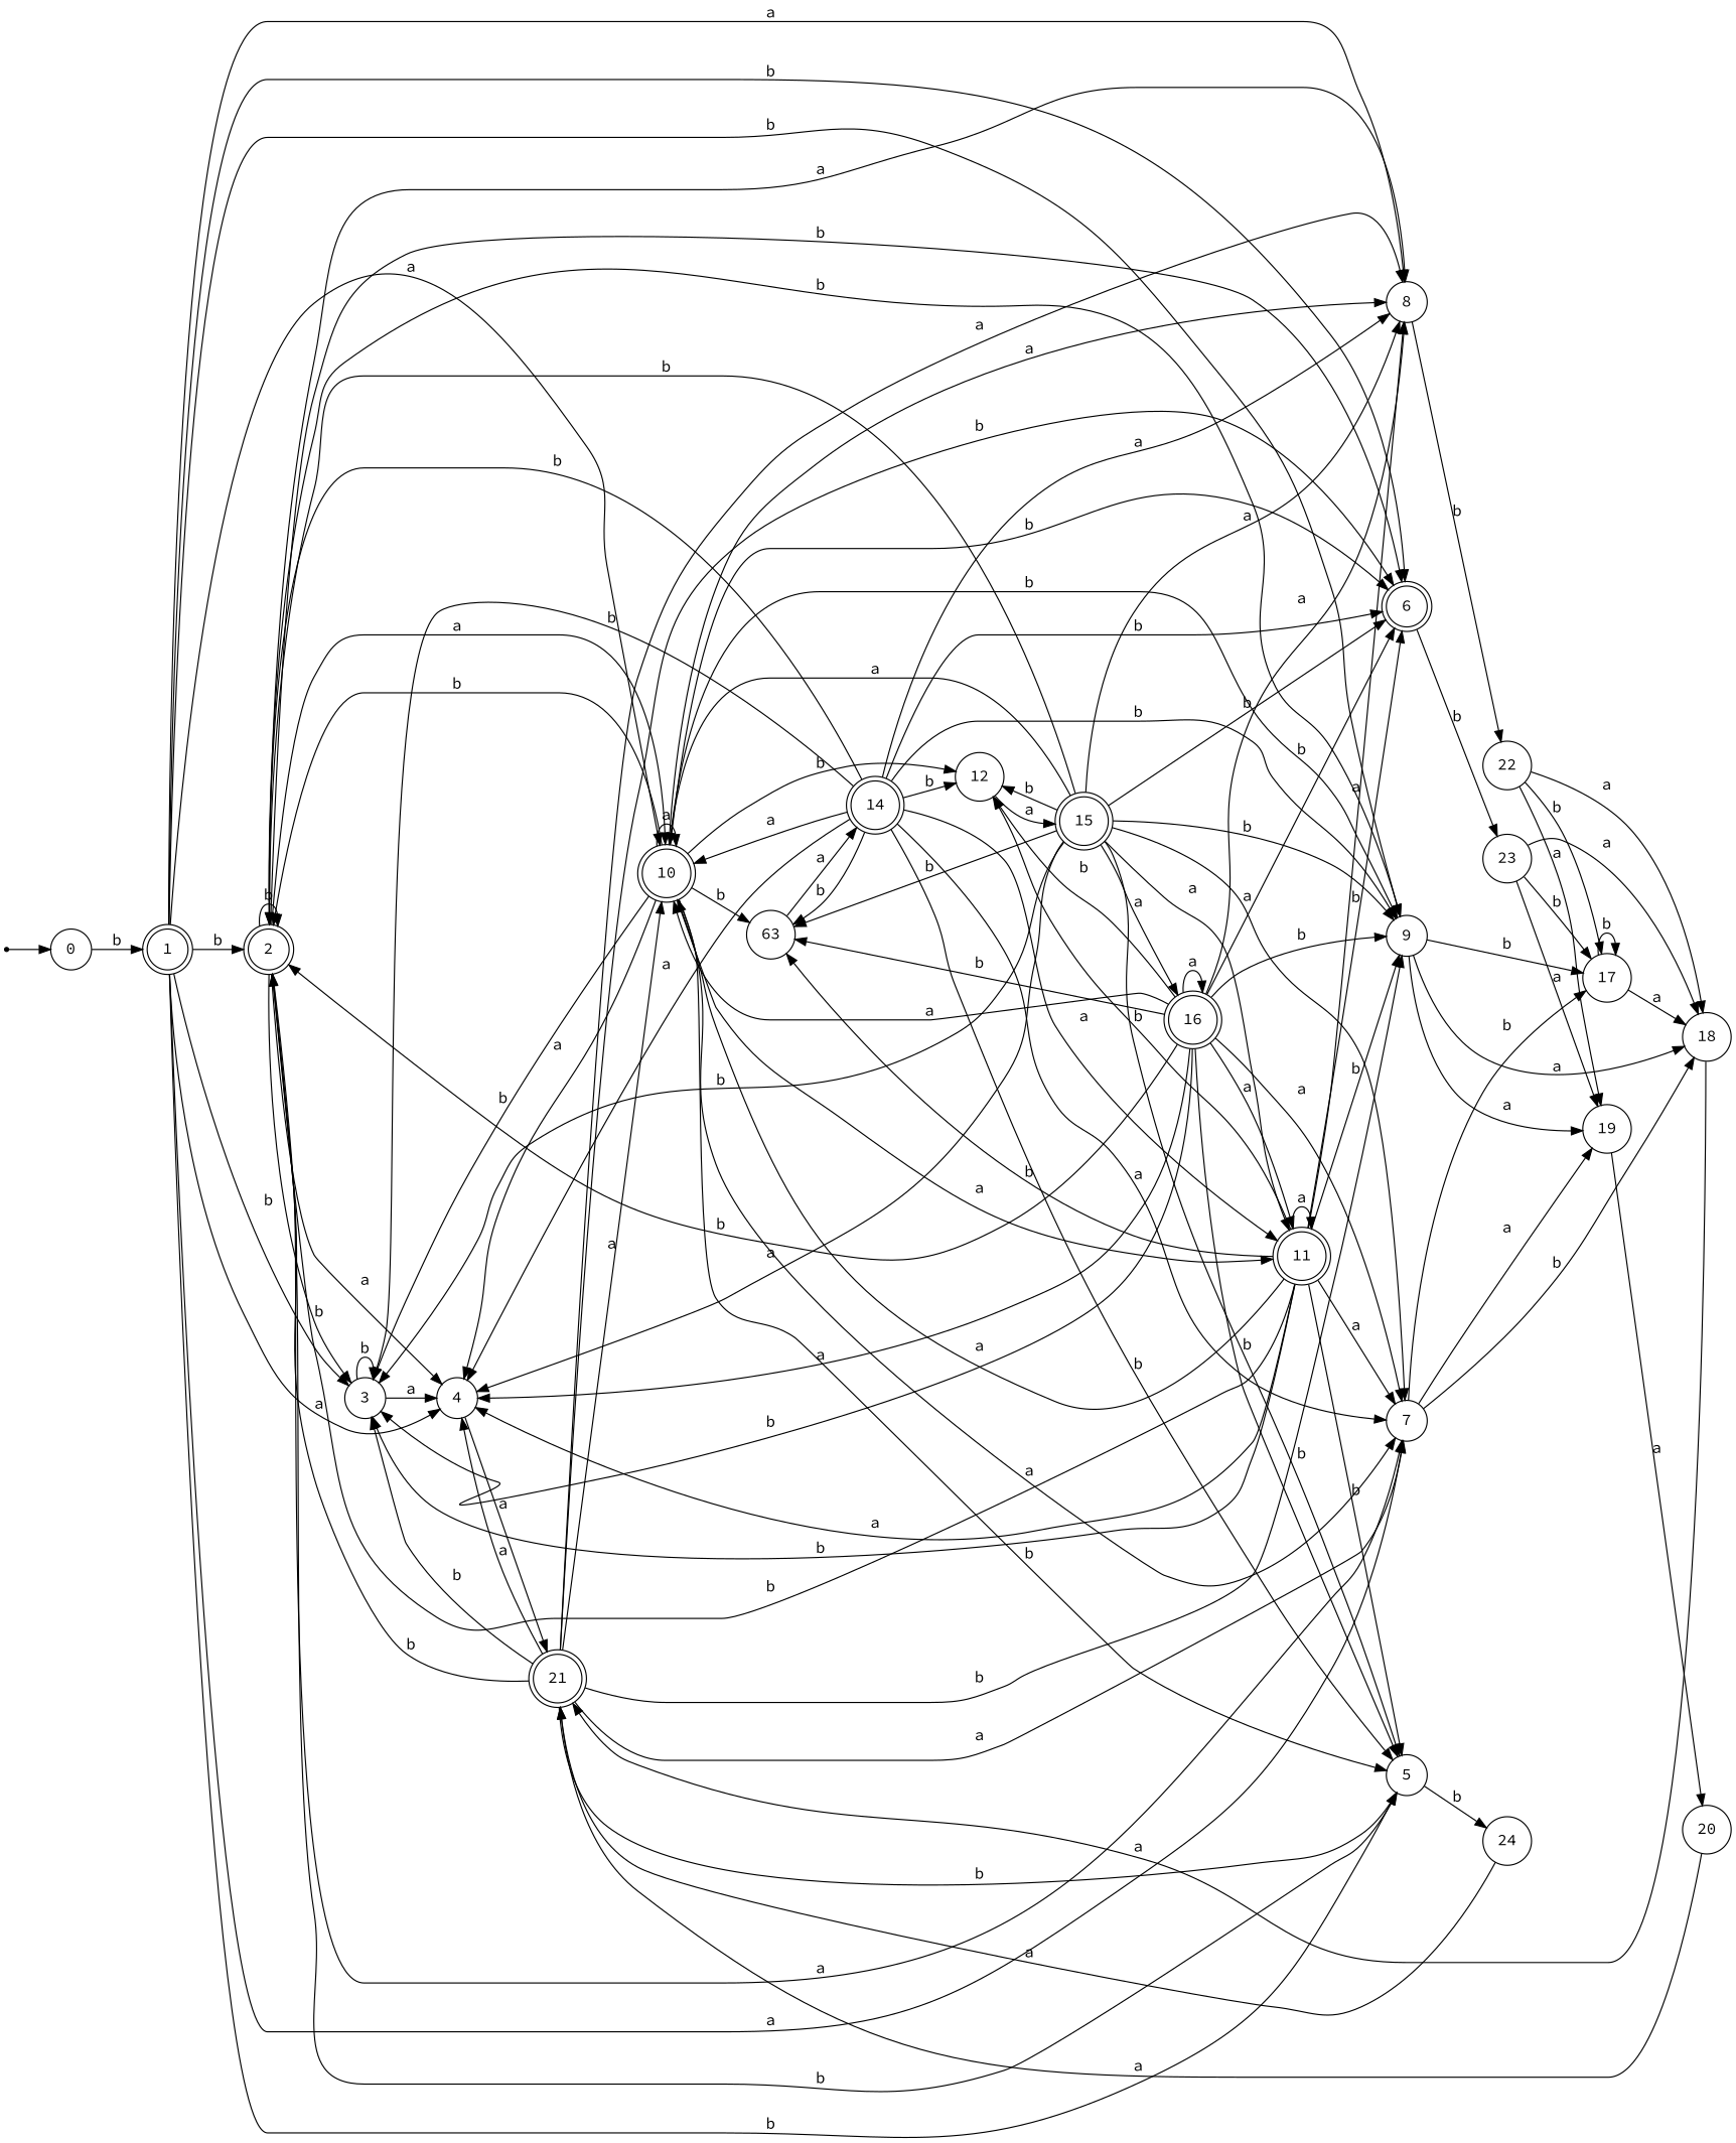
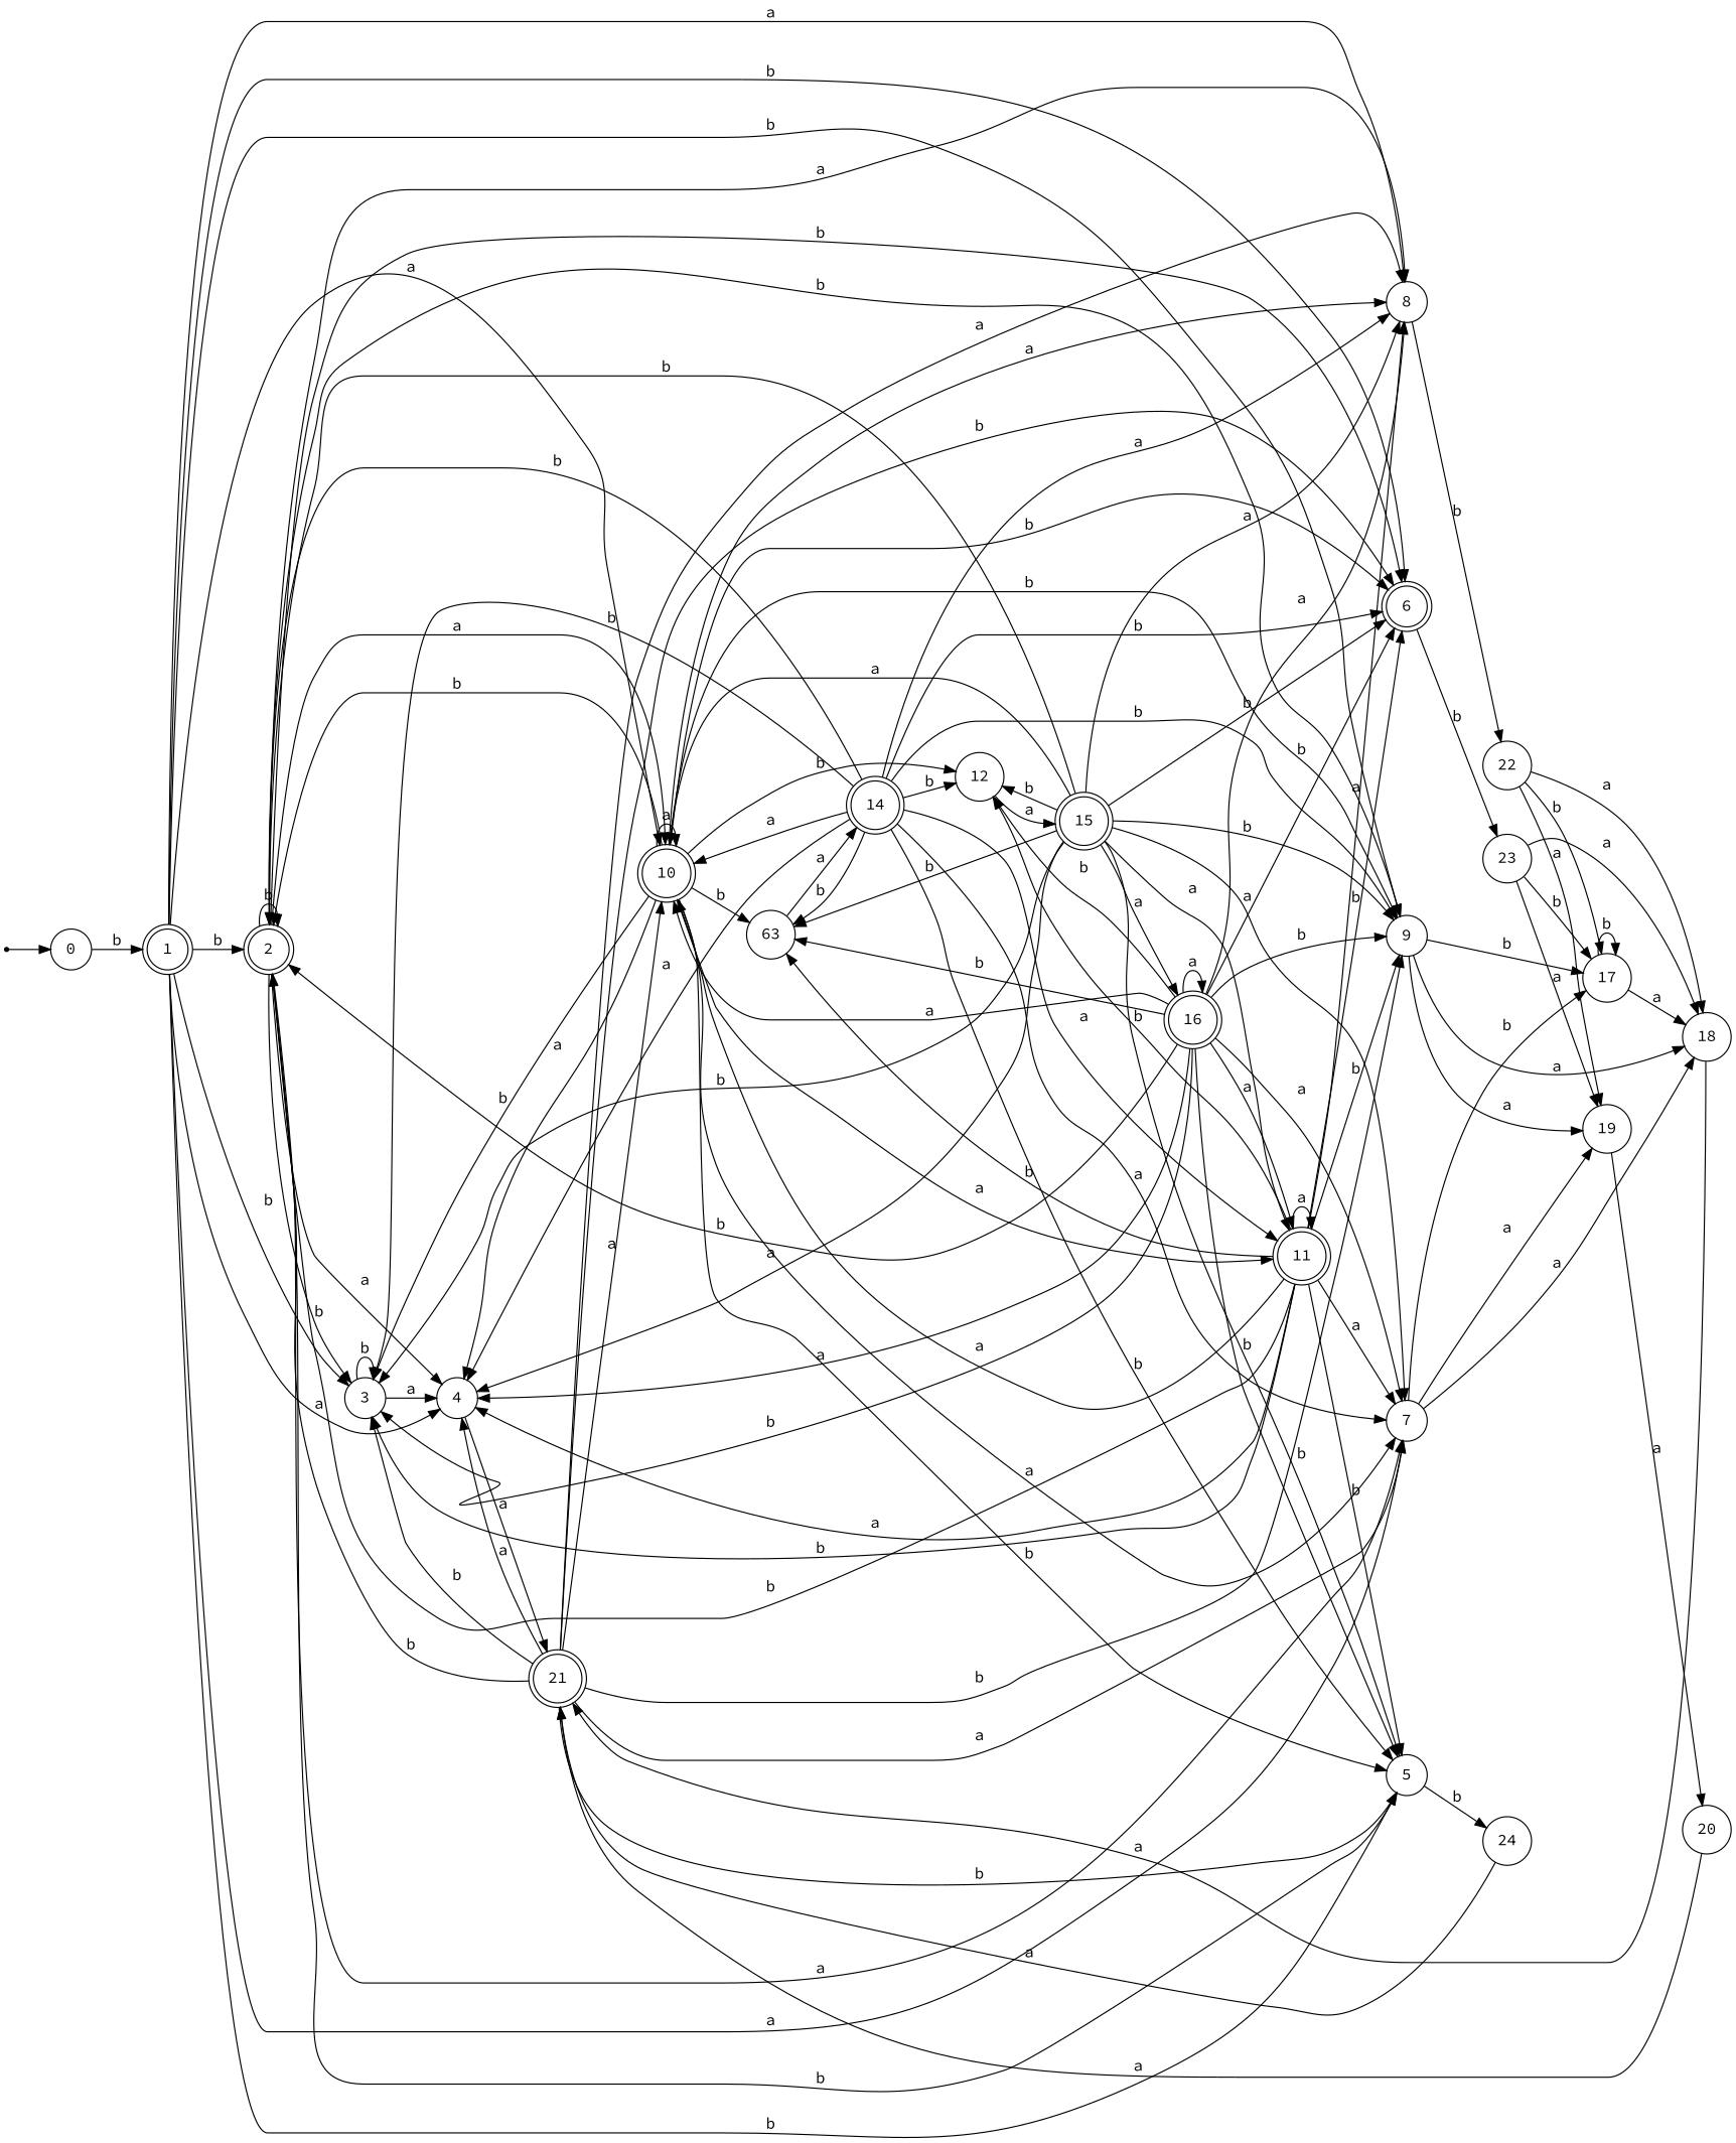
  digraph {
    fontname="Source Code Pro"
    rankdir=LR
    node [fontname="Source Code Pro" shape=circle]
    edge [fontname="Source Code Pro"]
    dummy0 [shape=point]
    0
    1 [shape=doublecircle]
    2 [shape=doublecircle]
    3
    4
    5
    6 [shape=doublecircle]
    7
    8
    9
    10 [shape=doublecircle]
    21 [shape=doublecircle]
    24
    23
    17
    18
    19
    22
    11 [shape=doublecircle]
    12
    n22 [label=63]
    20
    15 [shape=doublecircle]
    14 [shape=doublecircle]
    16 [shape=doublecircle]
    dummy0 -> 0
    0 -> 1 [label=b]
    1 -> 2 [label=b]
    1 -> 3 [label=b]
    1 -> 4 [label=a]
    1 -> 5 [label=b]
    1 -> 6 [label=b]
    1 -> 7 [label=a]
    1 -> 8 [label=a]
    1 -> 9 [label=b]
    1 -> 10 [label=a]
    2 -> 2 [label=b]
    2 -> 3 [label=b]
    2 -> 4 [label=a]
    2 -> 5 [label=b]
    2 -> 6 [label=b]
    2 -> 7 [label=a]
    2 -> 8 [label=a]
    2 -> 9 [label=b]
    2 -> 10 [label=a]
    3 -> 3 [label=b]
    3 -> 4 [label=a]
    4 -> 21 [label=a]
    5 -> 24 [label=b]
    6 -> 23 [label=b]
    7 -> 17 [label=b]
-   7 -> 18 [label=b]
+   7 -> 18 [label=a]
    7 -> 19 [label=a]
    8 -> 22 [label=b]
    9 -> 17 [label=b]
    9 -> 18 [label=a]
    9 -> 19 [label=a]
    10 -> 2 [label=b]
    10 -> 3 [label=b]
    10 -> 4 [label=a]
    10 -> 5 [label=b]
    10 -> 6 [label=b]
    10 -> 7 [label=a]
    10 -> 8 [label=a]
    10 -> 9 [label=b]
    10 -> 10 [label=a]
    10 -> 11 [label=a]
    10 -> 12 [label=b]
    10 -> n22 [label=b]
    21 -> 2 [label=b]
    21 -> 3 [label=b]
    21 -> 4 [label=a]
    21 -> 5 [label=b]
    21 -> 6 [label=b]
    21 -> 7 [label=a]
    21 -> 8 [label=a]
    21 -> 9 [label=b]
    21 -> 10 [label=a]
    24 -> 21 [label=a]
    23 -> 17 [label=b]
    23 -> 18 [label=a]
    23 -> 19 [label=a]
    17 -> 17 [label=b]
    17 -> 18 [label=a]
    18 -> 21 [label=a]
    19 -> 20 [label=a]
    22 -> 17 [label=b]
    22 -> 18 [label=a]
    22 -> 19 [label=a]
    11 -> 2 [label=b]
    11 -> 3 [label=b]
    11 -> 4 [label=a]
    11 -> 5 [label=b]
    11 -> 6 [label=b]
    11 -> 7 [label=a]
    11 -> 8 [label=a]
    11 -> 9 [label=b]
    11 -> 10 [label=a]
    11 -> 11 [label=a]
    11 -> 12 [label=b]
    11 -> n22 [label=b]
    12 -> 15 [label=a]
    n22 -> 14 [label=a]
    20 -> 21 [label=a]
    15 -> 2 [label=b]
    15 -> 3 [label=b]
    15 -> 4 [label=a]
    15 -> 5 [label=b]
    15 -> 6 [label=b]
    15 -> 7 [label=a]
    15 -> 8 [label=a]
    15 -> 9 [label=b]
    15 -> 10 [label=a]
    15 -> 11 [label=a]
    15 -> 12 [label=b]
    15 -> n22 [label=b]
    15 -> 16 [label=a]
    14 -> 2 [label=b]
    14 -> 3 [label=b]
    14 -> 4 [label=a]
    14 -> 5 [label=b]
    14 -> 6 [label=b]
    14 -> 7 [label=a]
    14 -> 8 [label=a]
    14 -> 9 [label=b]
    14 -> 10 [label=a]
    14 -> 11 [label=a]
    14 -> 12 [label=b]
    14 -> n22 [label=b]
    16 -> 2 [label=b]
    16 -> 3 [label=b]
    16 -> 4 [label=a]
    16 -> 5 [label=b]
    16 -> 6 [label=b]
    16 -> 7 [label=a]
    16 -> 8 [label=a]
    16 -> 9 [label=b]
    16 -> 10 [label=a]
    16 -> 11 [label=a]
    16 -> 12 [label=b]
    16 -> n22 [label=b]
    16 -> 16 [label=a]
  }
